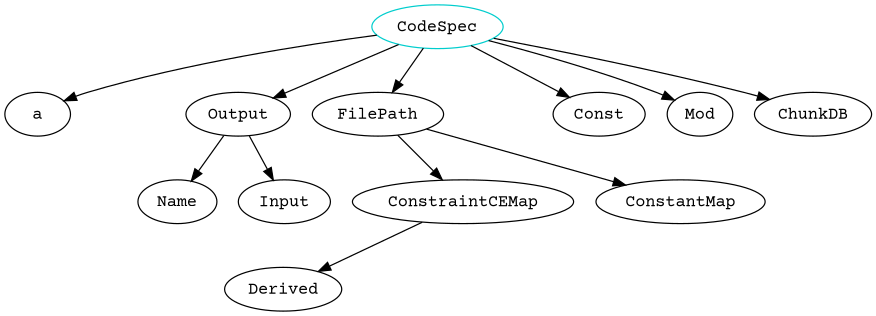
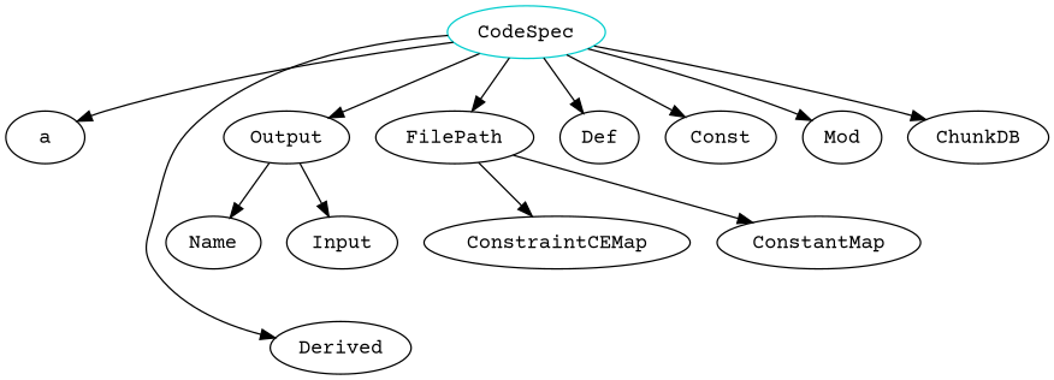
  digraph {
    fontname="Courier Prime"
    node [fontname="Courier Prime"]
    edge [fontname="Courier Prime"]
    n1 [color=cyan3 label=CodeSpec shape=oval]
    a
    Derived
    Output
    FilePath
+   Def
    Const
    Mod
    ChunkDB
    Name
    Input
    ConstraintCEMap
    ConstantMap
    n1 -> a
-   ConstraintCEMap -> Derived
+   n1 -> Derived
    n1 -> Output
    n1 -> FilePath
+   n1 -> Def
    n1 -> Const
    n1 -> Mod
    n1 -> ChunkDB
    Output -> Name
    Output -> Input
    FilePath -> ConstraintCEMap
    FilePath -> ConstantMap
  }
